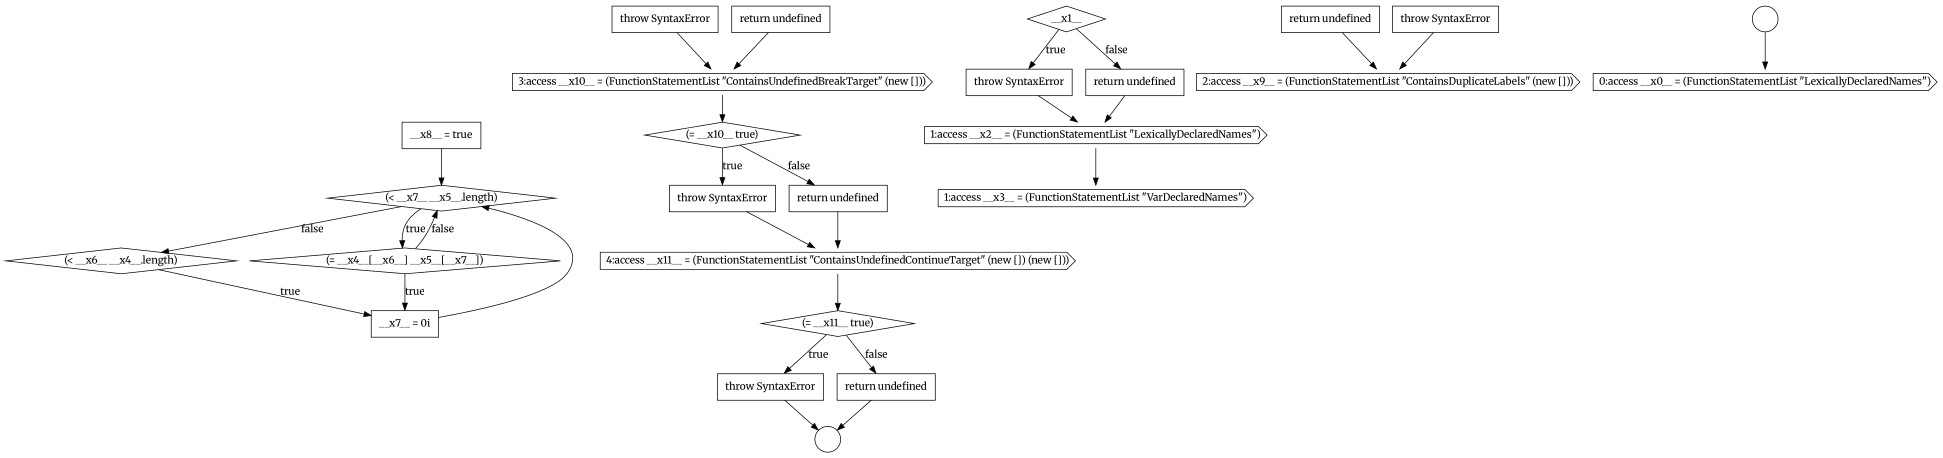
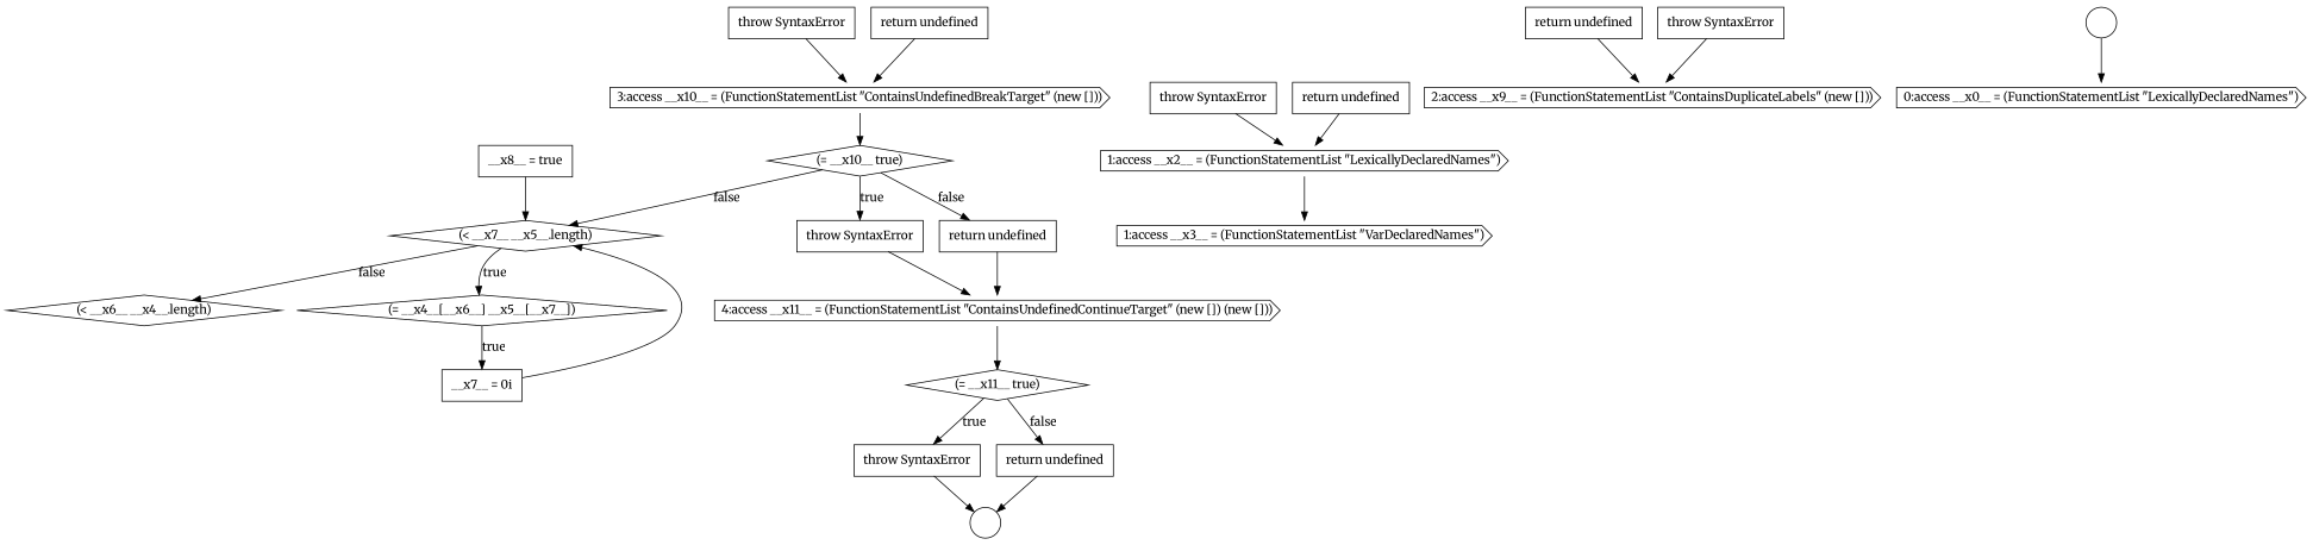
  digraph {
    fontname=Merriweather
    node [color=black fillcolor=white fontname=Merriweather shape=none style=filled]
    edge [color=black fontname=Merriweather]
    n1 [label=<<font color="black">     <table border="0" cellborder="1" cellspacing="0" cellpadding="10">       <tr><td align="left">throw SyntaxError</td></tr>     </table>   </font>> margin=0]
    n2 [label=" " shape=circle]
    n3 [label=<<font color="black">     <table border="0" cellborder="1" cellspacing="0" cellpadding="10">       <tr><td align="left">__x8__ = true</td></tr>     </table>   </font>> margin=0]
    n4 [label=<<font color="black">(&lt; __x7__ __x5__.length)</font>> shape=diamond]
    n5 [label=<<font color="black">(&lt; __x6__ __x4__.length)</font>> shape=diamond]
    n6 [label=<<font color="black">(= __x4__[__x6__] __x5__[__x7__])</font>> shape=diamond]
    n7 [label=<<font color="black">(= __x11__ true)</font>> shape=diamond]
    n8 [label=<<font color="black">     <table border="0" cellborder="1" cellspacing="0" cellpadding="10">       <tr><td align="left">return undefined</td></tr>     </table>   </font>> margin=0]
    n9 [label=<<font color="black">3:access __x10__ = (FunctionStatementList &quot;ContainsUndefinedBreakTarget&quot; (new []))</font>> shape=cds]
    n10 [label=<<font color="black">(= __x10__ true)</font>> shape=diamond]
    n11 [label=<<font color="black">     <table border="0" cellborder="1" cellspacing="0" cellpadding="10">       <tr><td align="left">throw SyntaxError</td></tr>     </table>   </font>> margin=0]
    n12 [label=<<font color="black">     <table border="0" cellborder="1" cellspacing="0" cellpadding="10">       <tr><td align="left">return undefined</td></tr>     </table>   </font>> margin=0]
    n13 [label=<<font color="black">1:access __x2__ = (FunctionStatementList &quot;LexicallyDeclaredNames&quot;)</font>> shape=cds]
    n14 [label=<<font color="black">1:access __x3__ = (FunctionStatementList &quot;VarDeclaredNames&quot;)</font>> shape=cds]
    n15 [label=<<font color="black">4:access __x11__ = (FunctionStatementList &quot;ContainsUndefinedContinueTarget&quot; (new []) (new []))</font>> shape=cds]
-   n16 [label=<<font color="black">__x1__</font>> shape=diamond]
    n17 [label=<<font color="black">     <table border="0" cellborder="1" cellspacing="0" cellpadding="10">       <tr><td align="left">throw SyntaxError</td></tr>     </table>   </font>> margin=0]
    n18 [label=<<font color="black">     <table border="0" cellborder="1" cellspacing="0" cellpadding="10">       <tr><td align="left">return undefined</td></tr>     </table>   </font>> margin=0]
    n19 [label=<<font color="black">     <table border="0" cellborder="1" cellspacing="0" cellpadding="10">       <tr><td align="left">__x7__ = 0i</td></tr>     </table>   </font>> margin=0]
    n20 [label=<<font color="black">     <table border="0" cellborder="1" cellspacing="0" cellpadding="10">       <tr><td align="left">throw SyntaxError</td></tr>     </table>   </font>> margin=0]
    n21 [label=<<font color="black">2:access __x9__ = (FunctionStatementList &quot;ContainsDuplicateLabels&quot; (new []))</font>> shape=cds]
    n22 [label=<<font color="black">     <table border="0" cellborder="1" cellspacing="0" cellpadding="10">       <tr><td align="left">return undefined</td></tr>     </table>   </font>> margin=0]
    n23 [label=<<font color="black">     <table border="0" cellborder="1" cellspacing="0" cellpadding="10">       <tr><td align="left">return undefined</td></tr>     </table>   </font>> margin=0]
    n24 [label=<<font color="black">0:access __x0__ = (FunctionStatementList &quot;LexicallyDeclaredNames&quot;)</font>> shape=cds]
    n25 [label=<<font color="black">     <table border="0" cellborder="1" cellspacing="0" cellpadding="10">       <tr><td align="left">throw SyntaxError</td></tr>     </table>   </font>> margin=0]
    n26 [label=" " shape=circle]
    n1 -> n2
    n3 -> n4
    n4 -> n5 [label=<<font color="black">false</font>>]
    n4 -> n6 [label=<<font color="black">true</font>>]
-   n5 -> n19 [label=<<font color="black">true</font>>]
-   n6 -> n4 [label=<<font color="black">false</font>>]
+   n10 -> n4 [label=<<font color="black">false</font>>]
    n6 -> n19 [label=<<font color="black">true</font>>]
    n7 -> n1 [label=<<font color="black">true</font>>]
    n7 -> n8 [label=<<font color="black">false</font>>]
    n8 -> n2
    n9 -> n10
    n10 -> n11 [label=<<font color="black">true</font>>]
    n10 -> n12 [label=<<font color="black">false</font>>]
    n11 -> n15
    n12 -> n15
    n13 -> n14
    n15 -> n7
-   n16 -> n17 [label=<<font color="black">true</font>>]
-   n16 -> n18 [label=<<font color="black">false</font>>]
    n17 -> n13
    n18 -> n13
    n19 -> n4
    n20 -> n9
    n22 -> n9
    n23 -> n21
    n25 -> n21
    n26 -> n24
  }
